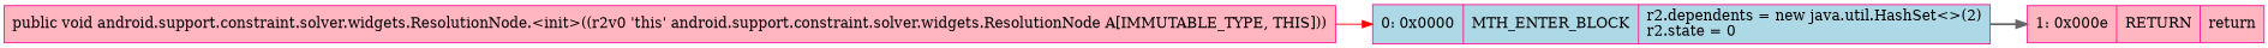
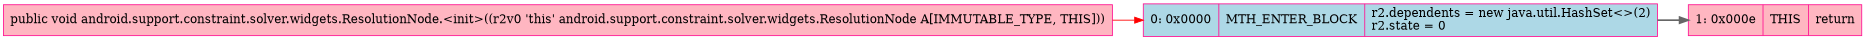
  digraph {
    rankdir=LR
    node [shape=record style=filled fillcolor=lightpink color=deeppink]
    n1 [label="{0\:\ 0x0000|MTH_ENTER_BLOCK\l|r2.dependents = new java.util.HashSet\<\>(2)\lr2.state = 0\l}" fillcolor=lightblue]
-   n2 [label="{1\:\ 0x000e|RETURN\l|return\l}"]
+   n2 [label="{1\:\ 0x000e|THIS\l|return\l}"]
    n3 [label="{public void android.support.constraint.solver.widgets.ResolutionNode.\<init\>((r2v0 'this' android.support.constraint.solver.widgets.ResolutionNode A[IMMUTABLE_TYPE, THIS])) }"]
    n1 -> n2 [color=gray40 style=bold]
    n3 -> n1 [color=red style=solid]
  }
